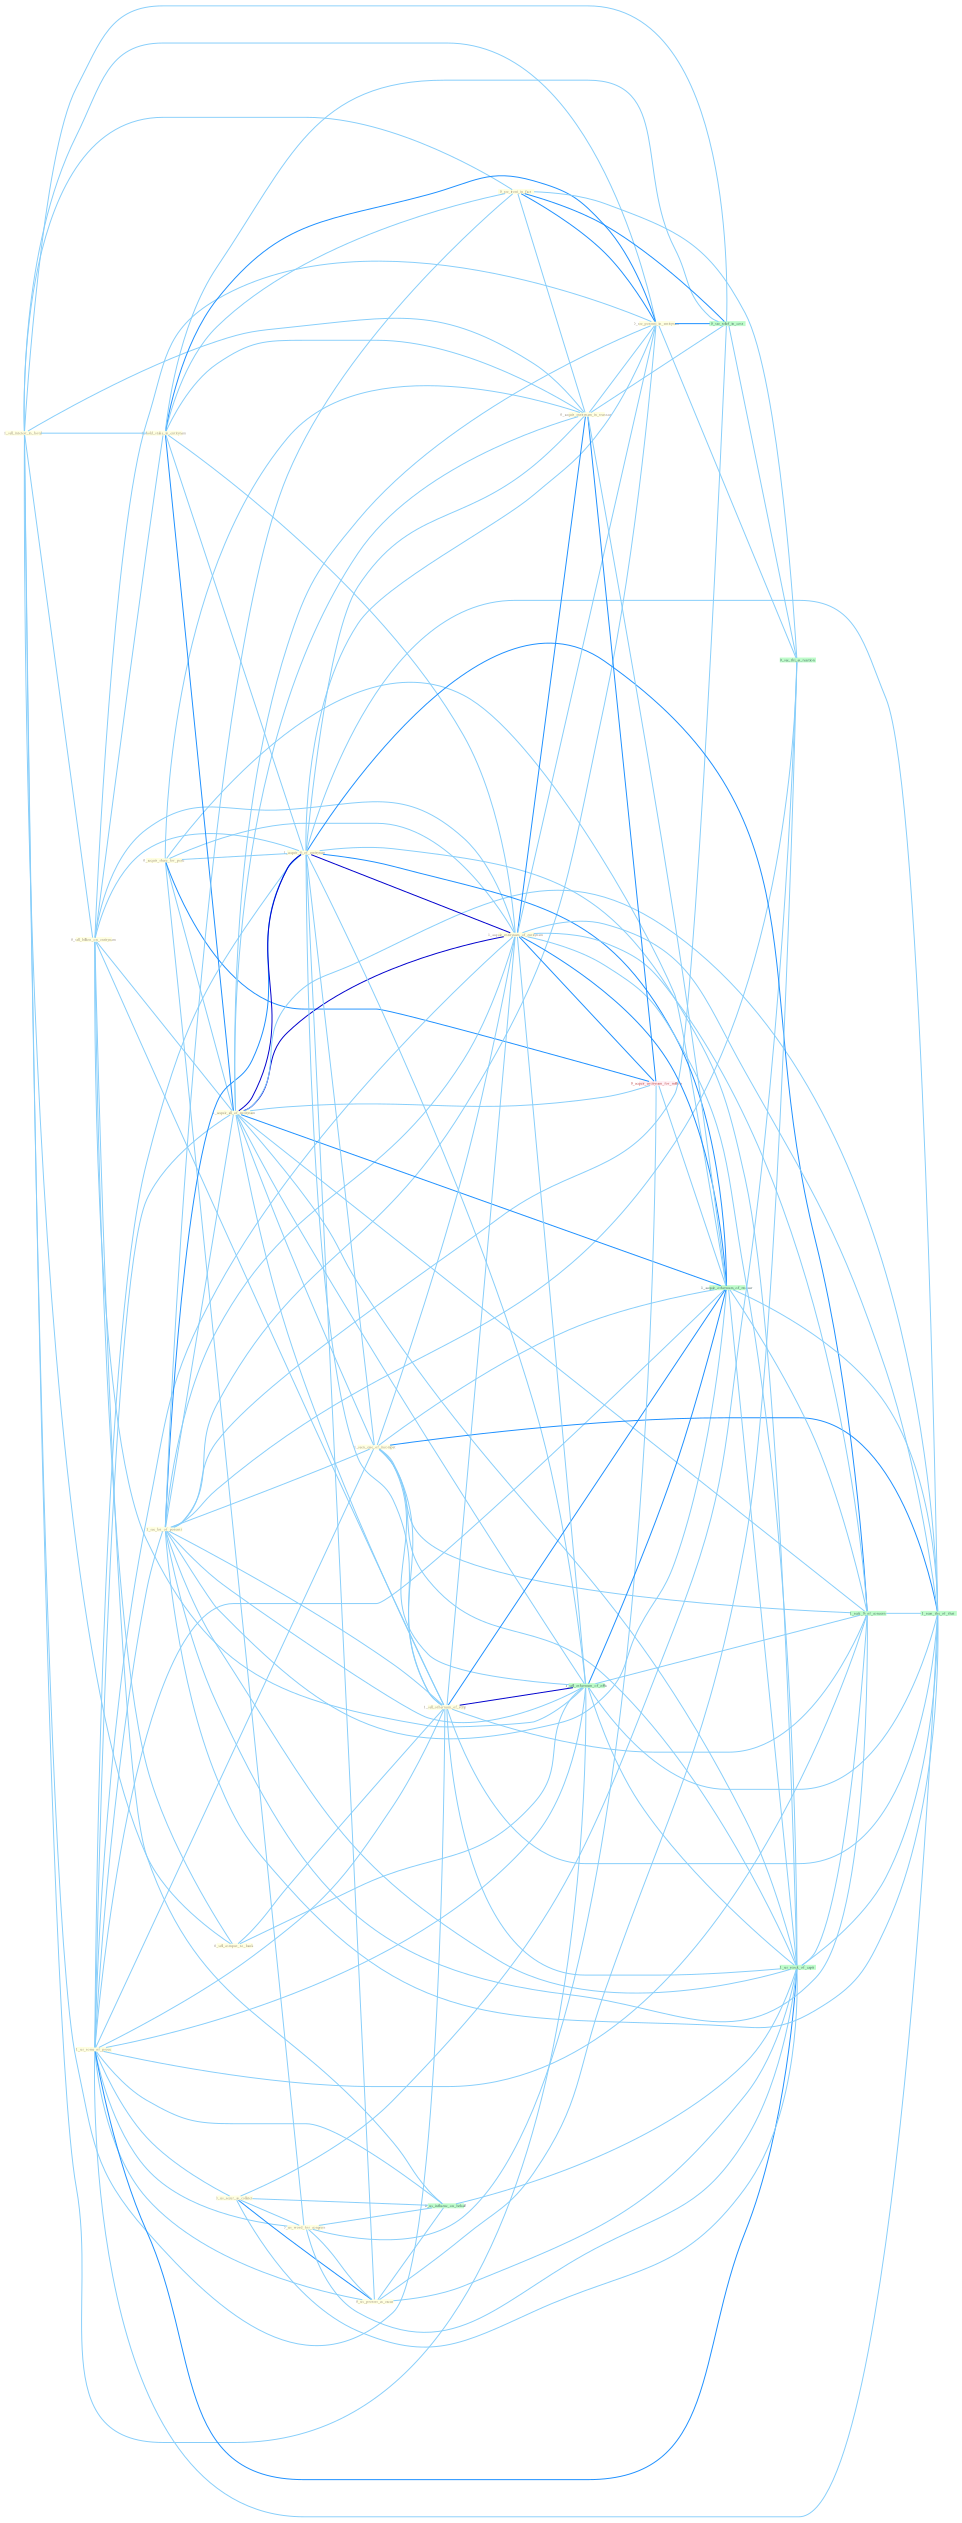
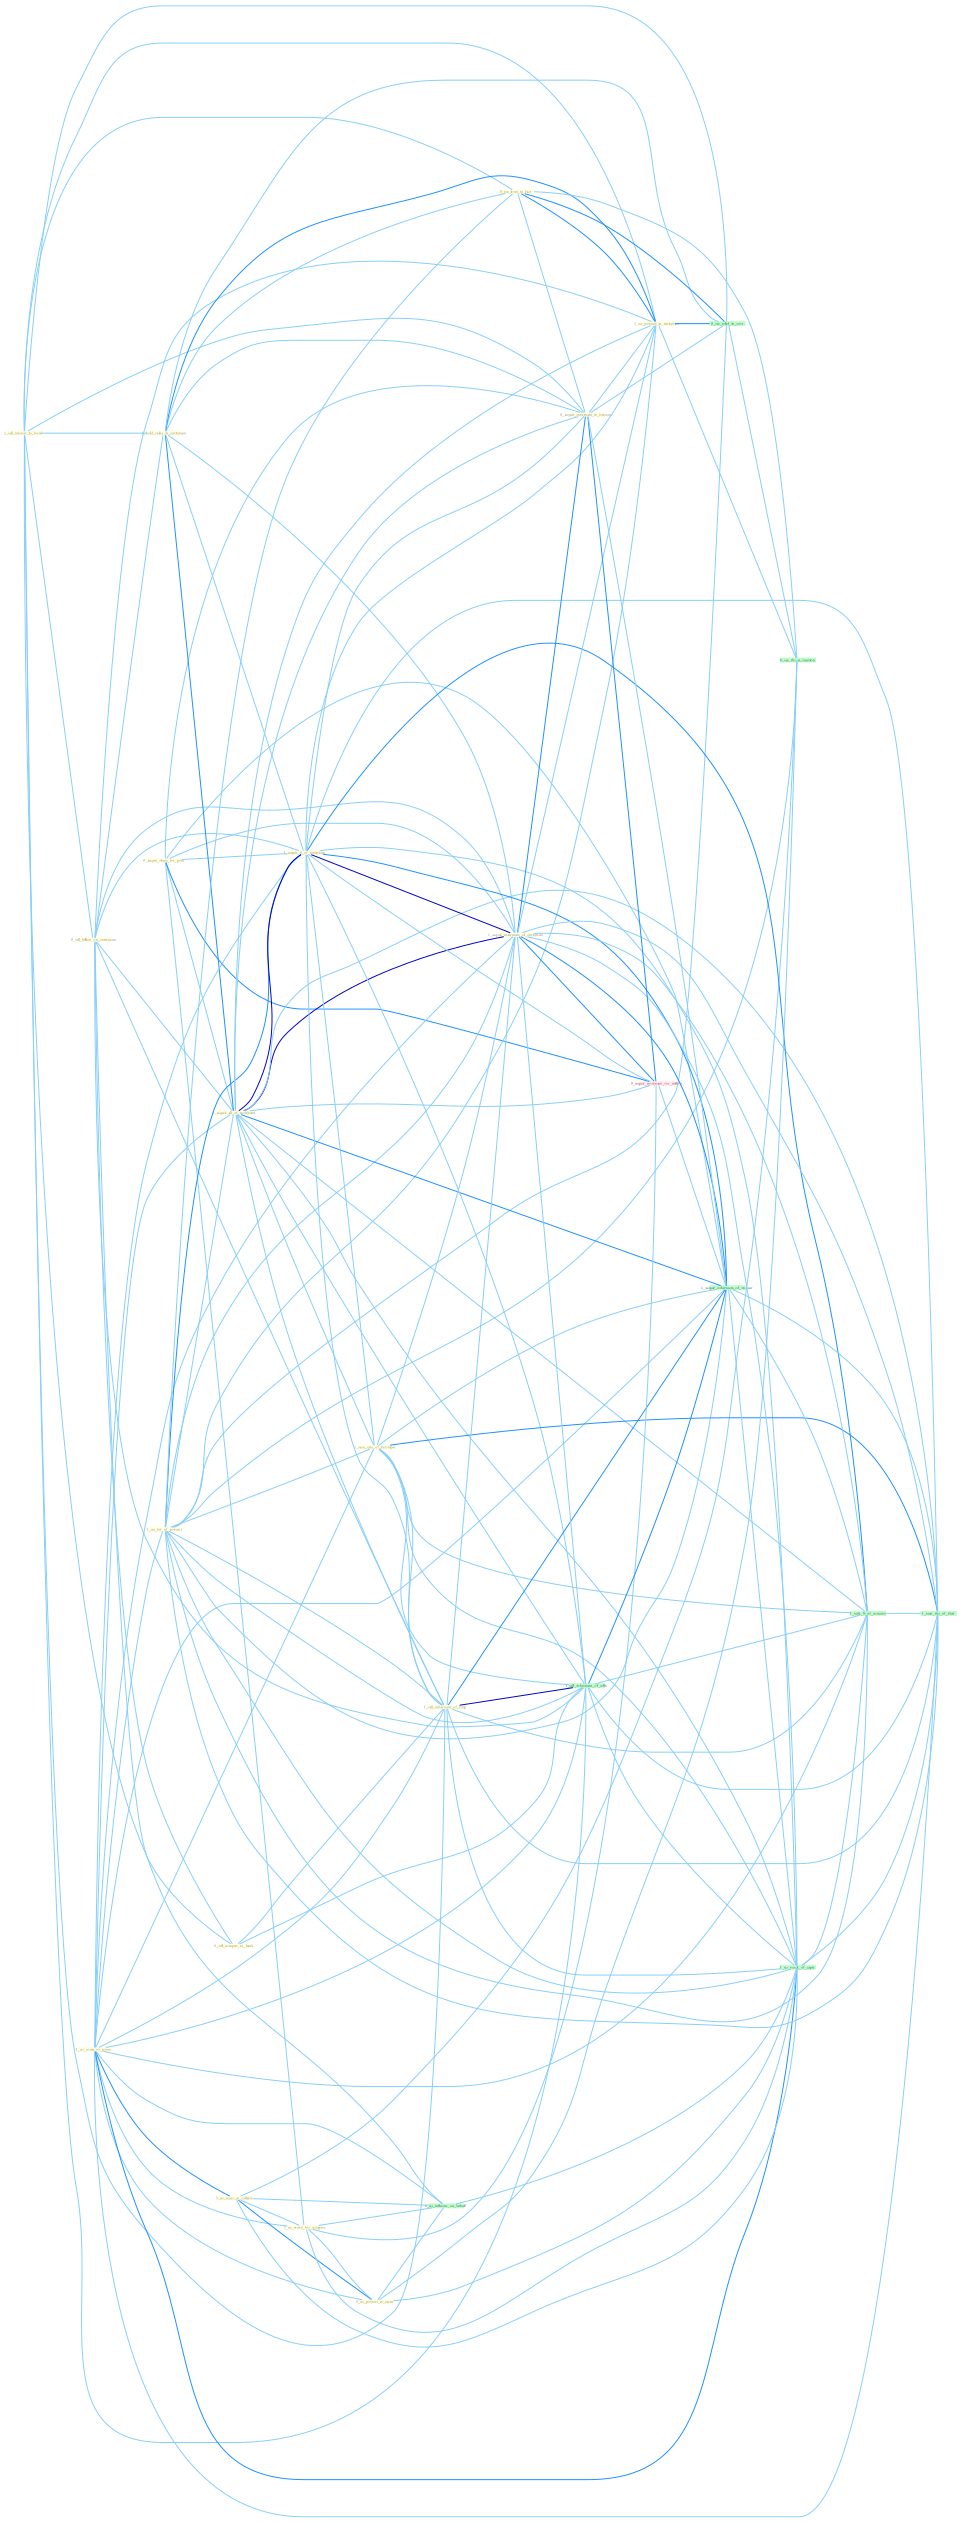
  graph {
    fontname="EB Garamond"
    rankdir=LR
    node [color="#ffffe0" fixedsize=true fontcolor="#8b7d6b" fontname="EB Garamond" fontsize=4 shape=polygon style=filled]
    edge [color="#87cefa" fontname="EB Garamond" w=1]
    "1_sell_interest_in_hotel " [height=.06 width=.5]
    "0_sell_billion_on_entitynam " [height=.06 width=.5]
    "0_acquir_share_for_penc " [height=.06 width=.5]
    "1_hold_stake_in_entitynam " [height=.06 width=.5]
    "1_us_some_of_proce " [height=.06 width=.5]
    "1_see_lot_of_potenti " [height=.06 width=.5]
    "0_us_secur_as_collater " [height=.06 width=.5]
    "1_acquir_all_of_entitynam " [height=.06 width=.5]
    "1_acquir_%_of_entitynam " [height=.06 width=.5]
    "1_seen_case_of_incompet " [height=.06 width=.5]
    "0_see_ironi_in_fact " [height=.06 width=.5]
    "0_sell_comput_to_bank " [height=.06 width=.5]
    "1_sell_othernum_of_strip " [height=.06 width=.5]
    "0_us_word_for_congress " [height=.06 width=.5]
    "1_acquir_entitynam_of_entitynam " [height=.06 width=.5]
    "0_acquir_entitynam_in_transact " [height=.06 width=.5]
    "0_us_protest_as_excus " [height=.06 width=.5]
    "0_see_potenti_in_entitynam " [height=.06 width=.5]
    "0_acquir_entitynam_for_million " [color="#fff0f5" fontcolor="#b22222" height=.06 width=.5]
    "1_sell_othernum_of_offic " [color="#BDFCC9" fontcolor="#2f4f4f" height=.06 width=.5]
    "0_see_relief_in_cost " [color="#BDFCC9" fontcolor="#2f4f4f" height=.06 width=.5]
    "0_us_influenc_on_behalf " [color="#BDFCC9" fontcolor="#2f4f4f" height=.06 width=.5]
    "1_acquir_othernum_of_restaur " [color="#BDFCC9" fontcolor="#2f4f4f" height=.06 width=.5]
    "1_us_stock_of_capit " [color="#BDFCC9" fontcolor="#2f4f4f" height=.06 width=.5]
    "1_seek_%_of_concern " [color="#BDFCC9" fontcolor="#2f4f4f" height=.06 width=.5]
    "1_seen_the_of_that " [color="#BDFCC9" fontcolor="#2f4f4f" height=.06 width=.5]
    "0_see_thi_as_reaction " [color="#BDFCC9" fontcolor="#2f4f4f" height=.06 width=.5]
    subgraph sub_1 {
      "1_sell_interest_in_hotel "
      "0_sell_billion_on_entitynam "
      "0_acquir_share_for_penc "
      "1_hold_stake_in_entitynam "
      "1_us_some_of_proce "
      "1_see_lot_of_potenti "
      "0_us_secur_as_collater "
      "1_acquir_all_of_entitynam "
      "1_acquir_%_of_entitynam "
      "1_seen_case_of_incompet "
      "0_see_ironi_in_fact "
      "0_sell_comput_to_bank "
      "1_sell_othernum_of_strip "
      "0_us_word_for_congress "
      "1_acquir_entitynam_of_entitynam "
      "0_acquir_entitynam_in_transact "
      "0_us_protest_as_excus "
      "0_see_potenti_in_entitynam "
    }
    subgraph sub_2 {
      "0_acquir_entitynam_for_million "
    }
    "1_sell_interest_in_hotel " -- "0_sell_billion_on_entitynam "
    "1_sell_interest_in_hotel " -- "1_hold_stake_in_entitynam "
    "1_sell_interest_in_hotel " -- "0_see_ironi_in_fact "
    "1_sell_interest_in_hotel " -- "0_sell_comput_to_bank "
    "1_sell_interest_in_hotel " -- "1_sell_othernum_of_strip "
    "1_sell_interest_in_hotel " -- "0_acquir_entitynam_in_transact "
    "1_sell_interest_in_hotel " -- "0_see_potenti_in_entitynam "
    "1_sell_interest_in_hotel " -- "1_sell_othernum_of_offic "
    "1_sell_interest_in_hotel " -- "0_see_relief_in_cost "
    "0_sell_billion_on_entitynam " -- "1_hold_stake_in_entitynam "
    "0_sell_billion_on_entitynam " -- "1_acquir_all_of_entitynam "
    "0_sell_billion_on_entitynam " -- "1_acquir_%_of_entitynam "
    "0_sell_billion_on_entitynam " -- "0_sell_comput_to_bank "
    "0_sell_billion_on_entitynam " -- "1_sell_othernum_of_strip "
    "0_sell_billion_on_entitynam " -- "1_acquir_entitynam_of_entitynam "
    "0_sell_billion_on_entitynam " -- "0_see_potenti_in_entitynam "
    "0_sell_billion_on_entitynam " -- "1_sell_othernum_of_offic "
    "0_sell_billion_on_entitynam " -- "0_us_influenc_on_behalf "
    "0_acquir_share_for_penc " -- "1_acquir_all_of_entitynam "
    "0_acquir_share_for_penc " -- "1_acquir_%_of_entitynam "
    "0_acquir_share_for_penc " -- "0_us_word_for_congress "
    "0_acquir_share_for_penc " -- "1_acquir_entitynam_of_entitynam "
    "0_acquir_share_for_penc " -- "0_acquir_entitynam_in_transact "
    "0_acquir_share_for_penc " -- "0_acquir_entitynam_for_million " [color="#1e90ff" w=2]
    "0_acquir_share_for_penc " -- "1_acquir_othernum_of_restaur "
    "1_hold_stake_in_entitynam " -- "1_acquir_all_of_entitynam " [color="#1e90ff"]
    "1_hold_stake_in_entitynam " -- "1_acquir_%_of_entitynam "
    "1_hold_stake_in_entitynam " -- "0_see_ironi_in_fact "
    "1_hold_stake_in_entitynam " -- "1_acquir_entitynam_of_entitynam "
    "1_hold_stake_in_entitynam " -- "0_acquir_entitynam_in_transact "
    "1_hold_stake_in_entitynam " -- "0_see_potenti_in_entitynam " [color="#1e90ff" w=2]
    "1_hold_stake_in_entitynam " -- "0_see_relief_in_cost "
    "1_us_some_of_proce " -- "1_see_lot_of_potenti "
-   "1_us_some_of_proce " -- "0_us_secur_as_collater "
+   "1_us_some_of_proce " -- "0_us_secur_as_collater " [color="#1e90ff"]
    "1_us_some_of_proce " -- "1_acquir_all_of_entitynam "
    "1_us_some_of_proce " -- "1_acquir_%_of_entitynam "
    "1_us_some_of_proce " -- "1_seen_case_of_incompet "
    "1_us_some_of_proce " -- "1_sell_othernum_of_strip "
    "1_us_some_of_proce " -- "0_us_word_for_congress "
    "1_us_some_of_proce " -- "1_acquir_entitynam_of_entitynam "
    "1_us_some_of_proce " -- "0_us_protest_as_excus "
    "1_us_some_of_proce " -- "1_sell_othernum_of_offic "
    "1_us_some_of_proce " -- "0_us_influenc_on_behalf "
    "1_us_some_of_proce " -- "1_acquir_othernum_of_restaur "
    "1_us_some_of_proce " -- "1_us_stock_of_capit " [color="#1e90ff" w=2]
    "1_us_some_of_proce " -- "1_seek_%_of_concern "
    "1_us_some_of_proce " -- "1_seen_the_of_that "
    "1_see_lot_of_potenti " -- "1_acquir_all_of_entitynam "
    "1_see_lot_of_potenti " -- "1_acquir_%_of_entitynam " [color="#1e90ff"]
    "1_see_lot_of_potenti " -- "1_seen_case_of_incompet "
    "1_see_lot_of_potenti " -- "0_see_ironi_in_fact "
    "1_see_lot_of_potenti " -- "1_sell_othernum_of_strip "
    "1_see_lot_of_potenti " -- "1_acquir_entitynam_of_entitynam "
    "1_see_lot_of_potenti " -- "0_see_potenti_in_entitynam "
    "1_see_lot_of_potenti " -- "1_sell_othernum_of_offic "
    "1_see_lot_of_potenti " -- "0_see_relief_in_cost "
    "1_see_lot_of_potenti " -- "1_acquir_othernum_of_restaur "
    "1_see_lot_of_potenti " -- "1_us_stock_of_capit "
    "1_see_lot_of_potenti " -- "1_seek_%_of_concern "
    "1_see_lot_of_potenti " -- "1_seen_the_of_that "
    "1_see_lot_of_potenti " -- "0_see_thi_as_reaction "
    "0_us_secur_as_collater " -- "0_us_word_for_congress "
    "0_us_secur_as_collater " -- "0_us_protest_as_excus " [color="#1e90ff" w=2]
    "0_us_secur_as_collater " -- "0_us_influenc_on_behalf "
    "0_us_secur_as_collater " -- "1_us_stock_of_capit "
    "0_us_secur_as_collater " -- "0_see_thi_as_reaction "
    "1_acquir_all_of_entitynam " -- "1_acquir_%_of_entitynam " [color="#0000cd" w=3]
    "1_acquir_all_of_entitynam " -- "1_seen_case_of_incompet "
    "1_acquir_all_of_entitynam " -- "1_sell_othernum_of_strip "
    "1_acquir_all_of_entitynam " -- "1_acquir_entitynam_of_entitynam " [color="#0000cd" w=3]
    "1_acquir_all_of_entitynam " -- "0_acquir_entitynam_in_transact "
    "1_acquir_all_of_entitynam " -- "0_see_potenti_in_entitynam "
    "1_acquir_all_of_entitynam " -- "0_acquir_entitynam_for_million "
    "1_acquir_all_of_entitynam " -- "1_sell_othernum_of_offic "
    "1_acquir_all_of_entitynam " -- "1_acquir_othernum_of_restaur " [color="#1e90ff" w=2]
    "1_acquir_all_of_entitynam " -- "1_us_stock_of_capit "
    "1_acquir_all_of_entitynam " -- "1_seek_%_of_concern "
    "1_acquir_all_of_entitynam " -- "1_seen_the_of_that "
    "1_acquir_%_of_entitynam " -- "1_seen_case_of_incompet "
    "1_acquir_%_of_entitynam " -- "1_sell_othernum_of_strip "
    "1_acquir_%_of_entitynam " -- "1_acquir_entitynam_of_entitynam " [color="#0000cd" w=3]
    "1_acquir_%_of_entitynam " -- "0_acquir_entitynam_in_transact "
    "1_acquir_%_of_entitynam " -- "0_see_potenti_in_entitynam "
-   "1_acquir_%_of_entitynam " -- "0_us_protest_as_excus "
+   "1_acquir_%_of_entitynam " -- "0_acquir_entitynam_for_million "
    "1_acquir_%_of_entitynam " -- "1_sell_othernum_of_offic "
    "1_acquir_%_of_entitynam " -- "1_acquir_othernum_of_restaur " [color="#1e90ff" w=2]
    "1_acquir_%_of_entitynam " -- "1_us_stock_of_capit "
    "1_acquir_%_of_entitynam " -- "1_seek_%_of_concern " [color="#1e90ff" w=2]
    "1_acquir_%_of_entitynam " -- "1_seen_the_of_that "
    "1_seen_case_of_incompet " -- "1_sell_othernum_of_strip "
    "1_seen_case_of_incompet " -- "1_acquir_entitynam_of_entitynam "
    "1_seen_case_of_incompet " -- "1_sell_othernum_of_offic "
    "1_seen_case_of_incompet " -- "1_acquir_othernum_of_restaur "
    "1_seen_case_of_incompet " -- "1_us_stock_of_capit "
    "1_seen_case_of_incompet " -- "1_seek_%_of_concern "
    "1_seen_case_of_incompet " -- "1_seen_the_of_that " [color="#1e90ff" w=2]
    "0_see_ironi_in_fact " -- "0_acquir_entitynam_in_transact "
    "0_see_ironi_in_fact " -- "0_see_potenti_in_entitynam " [color="#1e90ff" w=2]
    "0_see_ironi_in_fact " -- "0_see_relief_in_cost " [color="#1e90ff" w=2]
    "0_see_ironi_in_fact " -- "0_see_thi_as_reaction "
    "0_sell_comput_to_bank " -- "1_sell_othernum_of_strip "
    "0_sell_comput_to_bank " -- "1_sell_othernum_of_offic "
    "1_sell_othernum_of_strip " -- "1_acquir_entitynam_of_entitynam "
    "1_sell_othernum_of_strip " -- "1_sell_othernum_of_offic " [color="#0000cd" w=3]
    "1_sell_othernum_of_strip " -- "1_acquir_othernum_of_restaur " [color="#1e90ff" w=2]
    "1_sell_othernum_of_strip " -- "1_us_stock_of_capit "
    "1_sell_othernum_of_strip " -- "1_seek_%_of_concern "
    "1_sell_othernum_of_strip " -- "1_seen_the_of_that "
    "0_us_word_for_congress " -- "0_us_protest_as_excus "
    "0_us_word_for_congress " -- "0_acquir_entitynam_for_million "
    "0_us_word_for_congress " -- "0_us_influenc_on_behalf "
    "0_us_word_for_congress " -- "1_us_stock_of_capit "
    "1_acquir_entitynam_of_entitynam " -- "0_acquir_entitynam_in_transact " [color="#1e90ff" w=2]
    "1_acquir_entitynam_of_entitynam " -- "0_see_potenti_in_entitynam "
    "1_acquir_entitynam_of_entitynam " -- "0_acquir_entitynam_for_million " [color="#1e90ff" w=2]
    "1_acquir_entitynam_of_entitynam " -- "1_sell_othernum_of_offic "
    "1_acquir_entitynam_of_entitynam " -- "1_acquir_othernum_of_restaur " [color="#1e90ff" w=2]
    "1_acquir_entitynam_of_entitynam " -- "1_us_stock_of_capit "
    "1_acquir_entitynam_of_entitynam " -- "1_seek_%_of_concern "
    "1_acquir_entitynam_of_entitynam " -- "1_seen_the_of_that "
    "0_acquir_entitynam_in_transact " -- "0_see_potenti_in_entitynam "
    "0_acquir_entitynam_in_transact " -- "0_acquir_entitynam_for_million " [color="#1e90ff" w=2]
    "0_acquir_entitynam_in_transact " -- "0_see_relief_in_cost "
    "0_acquir_entitynam_in_transact " -- "1_acquir_othernum_of_restaur "
    "0_us_protest_as_excus " -- "0_us_influenc_on_behalf "
    "0_us_protest_as_excus " -- "1_us_stock_of_capit "
    "0_us_protest_as_excus " -- "0_see_thi_as_reaction "
    "0_see_potenti_in_entitynam " -- "0_see_relief_in_cost " [color="#1e90ff" w=2]
    "0_see_potenti_in_entitynam " -- "0_see_thi_as_reaction "
    "0_acquir_entitynam_for_million " -- "1_acquir_othernum_of_restaur "
    "1_sell_othernum_of_offic " -- "1_acquir_othernum_of_restaur " [color="#1e90ff" w=2]
    "1_sell_othernum_of_offic " -- "1_us_stock_of_capit "
    "1_sell_othernum_of_offic " -- "1_seek_%_of_concern "
    "1_sell_othernum_of_offic " -- "1_seen_the_of_that "
    "0_see_relief_in_cost " -- "0_see_thi_as_reaction "
    "0_us_influenc_on_behalf " -- "1_us_stock_of_capit "
    "1_acquir_othernum_of_restaur " -- "1_us_stock_of_capit "
    "1_acquir_othernum_of_restaur " -- "1_seek_%_of_concern "
    "1_acquir_othernum_of_restaur " -- "1_seen_the_of_that "
    "1_us_stock_of_capit " -- "1_seek_%_of_concern "
    "1_us_stock_of_capit " -- "1_seen_the_of_that "
    "1_seek_%_of_concern " -- "1_seen_the_of_that "
  }
